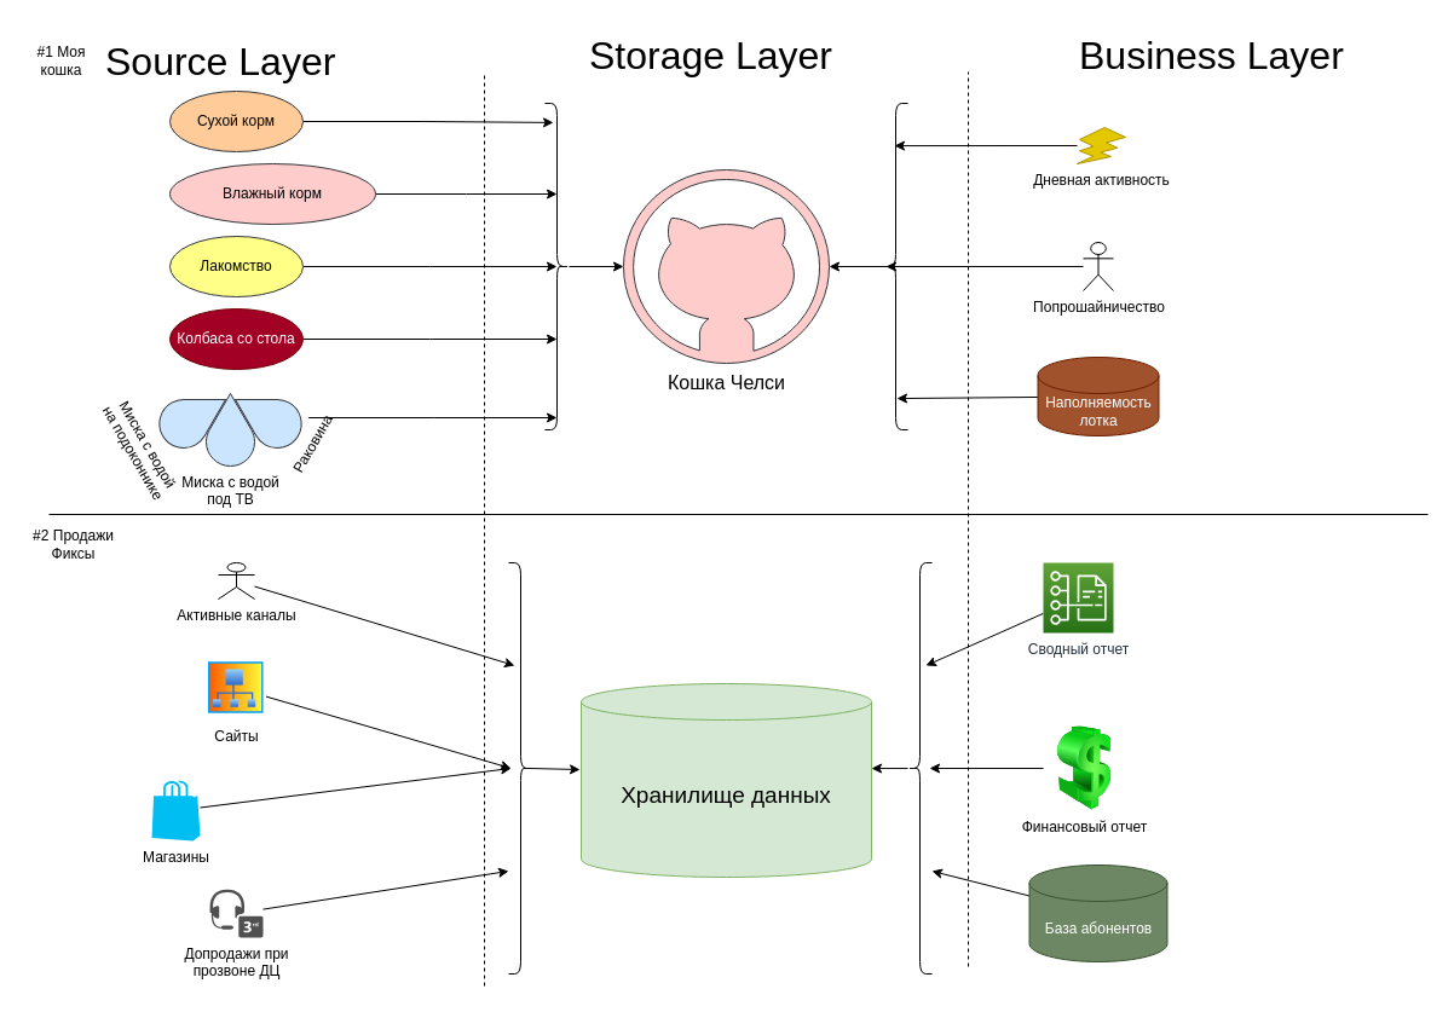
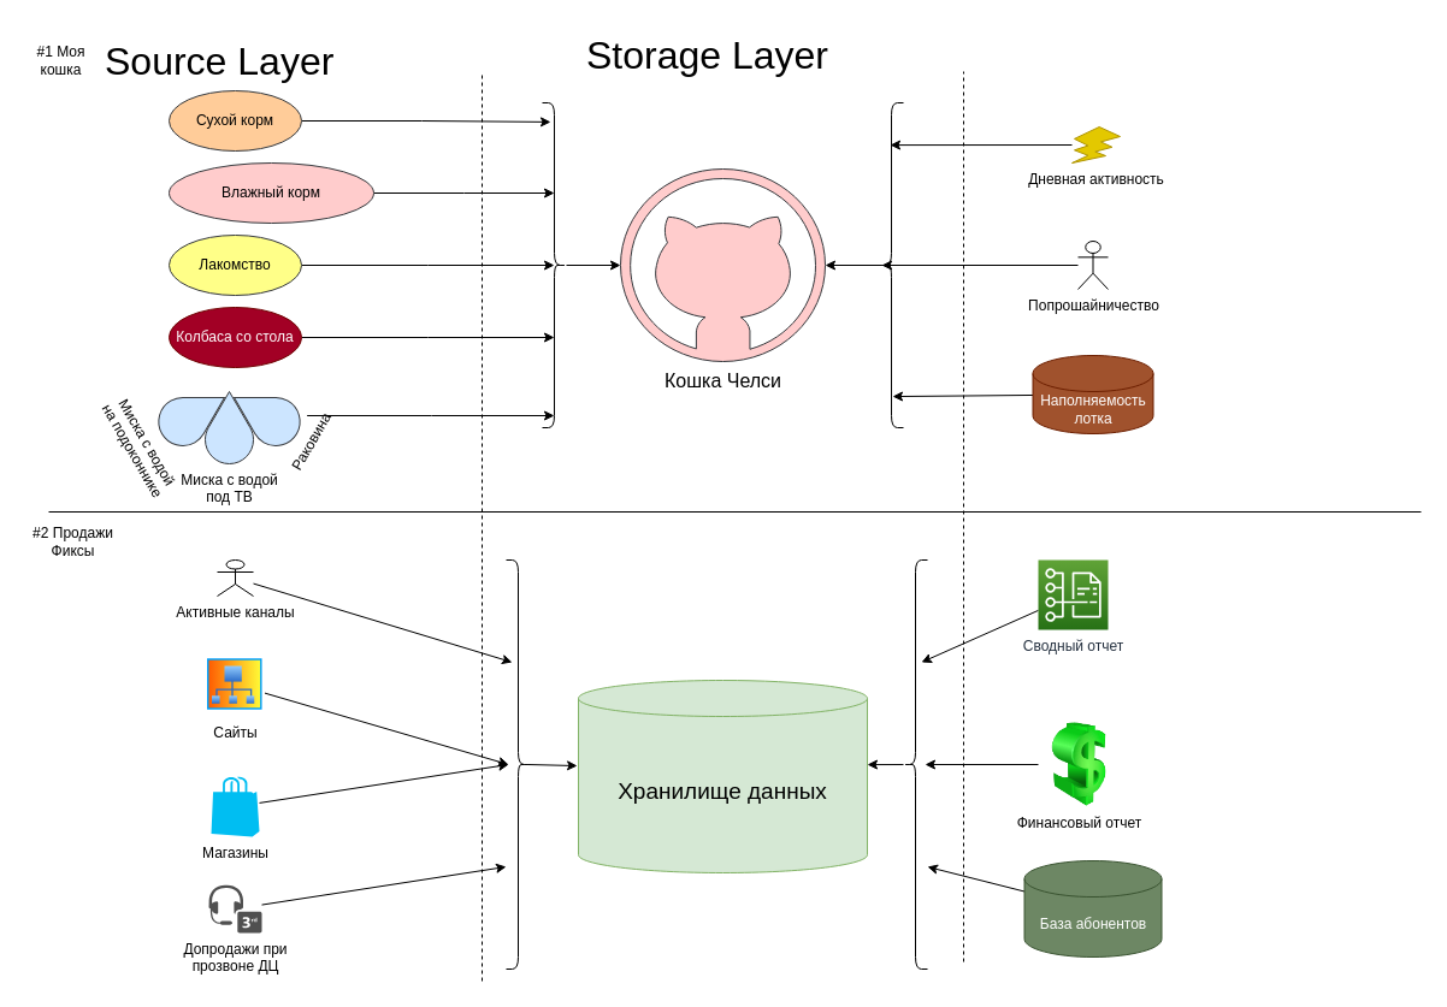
  <mxCell id="0" />
  <mxCell id="1" parent="0" />
  <mxCell id="2" value="" style="endArrow=none;dashed=1;html=1;" parent="1" edge="1"><mxGeometry width="50" height="50" relative="1" as="geometry"><mxPoint x="400" y="815" as="sourcePoint" /><mxPoint x="400" y="59" as="targetPoint" /></mxGeometry></mxCell>
  <mxCell id="3" value="" style="endArrow=none;dashed=1;html=1;" parent="1" edge="1"><mxGeometry width="50" height="50" relative="1" as="geometry"><mxPoint x="800" y="799" as="sourcePoint" /><mxPoint x="800" y="59" as="targetPoint" /></mxGeometry></mxCell>
  <mxCell id="4" value="&lt;span style=&quot;font-size: 32px; font-style: normal; font-weight: 400; letter-spacing: normal; text-align: left; text-indent: 0px; text-transform: none; word-spacing: 0px; display: inline; float: none;&quot;&gt;Source Layer&lt;span style=&quot;font-size: 32px;&quot;&gt;&amp;nbsp;&lt;/span&gt;&lt;/span&gt;" style="text;whiteSpace=wrap;html=1;fontSize=32;" parent="1" vertex="1"><mxGeometry x="85" y="25" width="220" height="40" as="geometry" /></mxCell>
  <mxCell id="5" value="&lt;span style=&quot;font-size: 32px; font-style: normal; font-weight: 400; letter-spacing: normal; text-align: left; text-indent: 0px; text-transform: none; word-spacing: 0px; display: inline; float: none;&quot;&gt;Storage Layer&lt;/span&gt;" style="text;whiteSpace=wrap;html=1;fontSize=32;" parent="1" vertex="1"><mxGeometry x="485" y="20" width="230" height="60" as="geometry" /></mxCell>
- <mxCell id="6" value="&lt;span style=&quot;font-size: 32px; font-style: normal; font-weight: 400; letter-spacing: normal; text-align: left; text-indent: 0px; text-transform: none; word-spacing: 0px; display: inline; float: none;&quot;&gt;Business Layer&lt;/span&gt;" style="text;whiteSpace=wrap;html=1;fontSize=32;" parent="1" vertex="1"><mxGeometry x="890" y="20" width="260" height="60" as="geometry" /></mxCell>
  <mxCell id="7" value="Хранилище данных" style="shape=cylinder3;whiteSpace=wrap;html=1;boundedLbl=1;backgroundOutline=1;size=15;fillColor=#d5e8d4;strokeColor=#82b366;fontSize=19;" vertex="1" parent="1"><mxGeometry x="480" y="565" width="240" height="160" as="geometry" /></mxCell>
  <mxCell id="8" value="&lt;font style=&quot;font-size: 16px&quot;&gt;Кошка Челси&lt;/font&gt;" style="verticalLabelPosition=bottom;html=1;verticalAlign=top;align=center;strokeColor=#36393d;fillColor=#ffcccc;shape=mxgraph.azure.github_code;pointerEvents=1;" vertex="1" parent="1"><mxGeometry x="515" y="140" width="170" height="160" as="geometry" /></mxCell>
  <mxCell id="9" value="" style="endArrow=none;html=1;" edge="1" parent="1"><mxGeometry width="50" height="50" relative="1" as="geometry"><mxPoint x="40" y="425" as="sourcePoint" /><mxPoint x="1180" y="425" as="targetPoint" /></mxGeometry></mxCell>
  <mxCell id="10" value="#1 Моя &lt;br&gt;кошка" style="text;html=1;align=center;verticalAlign=middle;resizable=0;points=[];autosize=1;strokeColor=none;fillColor=none;" vertex="1" parent="1"><mxGeometry y="35" width="60" height="30" as="geometry" x="20" /></mxCell>
  <mxCell id="11" value="#2 Продажи &lt;br&gt;Фиксы" style="text;html=1;align=center;verticalAlign=middle;resizable=0;points=[];autosize=1;strokeColor=none;fillColor=none;" vertex="1" parent="1"><mxGeometry y="435" width="80" height="30" as="geometry" x="20" /></mxCell>
  <mxCell id="12" value="Миска с водой&lt;br&gt;на подоконнике" style="verticalLabelPosition=bottom;verticalAlign=top;html=1;shape=mxgraph.basic.drop;rotation=60;fillColor=#cce5ff;strokeColor=#36393d;" vertex="1" parent="1"><mxGeometry x="140" y="315" width="40" height="60" as="geometry" /></mxCell>
  <mxCell id="13" value="Миска с водой&lt;br&gt;под ТВ" style="verticalLabelPosition=bottom;verticalAlign=top;html=1;shape=mxgraph.basic.drop;fillColor=#cce5ff;strokeColor=#36393d;" vertex="1" parent="1"><mxGeometry x="170" y="325" width="40" height="60" as="geometry" /></mxCell>
  <mxCell id="14" style="edgeStyle=orthogonalEdgeStyle;rounded=0;orthogonalLoop=1;jettySize=auto;html=1;" edge="1" parent="1" source="15"><mxGeometry relative="1" as="geometry"><mxPoint x="460" y="345" as="targetPoint" /></mxGeometry></mxCell>
  <mxCell id="15" value="Раковина" style="verticalLabelPosition=bottom;verticalAlign=top;html=1;shape=mxgraph.basic.drop;rotation=-60;fillColor=#cce5ff;strokeColor=#36393d;" vertex="1" parent="1"><mxGeometry x="200" y="315" width="40" height="60" as="geometry" /></mxCell>
  <mxCell id="16" style="edgeStyle=orthogonalEdgeStyle;rounded=0;orthogonalLoop=1;jettySize=auto;html=1;exitX=1;exitY=0.5;exitDx=0;exitDy=0;entryX=0.65;entryY=0.059;entryDx=0;entryDy=0;entryPerimeter=0;" edge="1" parent="1" source="17" target="31"><mxGeometry relative="1" as="geometry"><mxPoint x="450" y="100" as="targetPoint" /></mxGeometry></mxCell>
  <mxCell id="17" value="Сухой корм" style="ellipse;whiteSpace=wrap;html=1;fillColor=#ffcc99;strokeColor=#36393d;" vertex="1" parent="1"><mxGeometry x="140" y="75" width="110" height="50" as="geometry" /></mxCell>
  <mxCell id="18" style="edgeStyle=orthogonalEdgeStyle;rounded=0;orthogonalLoop=1;jettySize=auto;html=1;" edge="1" parent="1" source="19"><mxGeometry relative="1" as="geometry"><mxPoint x="460" y="160" as="targetPoint" /></mxGeometry></mxCell>
  <mxCell id="19" value="Влажный корм" style="ellipse;whiteSpace=wrap;html=1;fillColor=#ffcccc;strokeColor=#36393d;" vertex="1" parent="1"><mxGeometry x="140" y="135" width="170" height="50" as="geometry" /></mxCell>
  <mxCell id="20" style="edgeStyle=orthogonalEdgeStyle;rounded=0;orthogonalLoop=1;jettySize=auto;html=1;exitX=1;exitY=0.5;exitDx=0;exitDy=0;" edge="1" parent="1" source="21"><mxGeometry relative="1" as="geometry"><mxPoint x="460" y="220" as="targetPoint" /></mxGeometry></mxCell>
  <mxCell id="21" value="Лакомство" style="ellipse;whiteSpace=wrap;html=1;fillColor=#ffff88;strokeColor=#36393d;" vertex="1" parent="1"><mxGeometry x="140" y="195" width="110" height="50" as="geometry" /></mxCell>
  <mxCell id="22" style="edgeStyle=orthogonalEdgeStyle;rounded=0;orthogonalLoop=1;jettySize=auto;html=1;exitX=1;exitY=0.5;exitDx=0;exitDy=0;" edge="1" parent="1" source="23"><mxGeometry relative="1" as="geometry"><mxPoint x="460" y="280" as="targetPoint" /></mxGeometry></mxCell>
  <mxCell id="23" value="Колбаса со стола" style="ellipse;whiteSpace=wrap;html=1;fillColor=#a20025;strokeColor=#6F0000;fontColor=#ffffff;" vertex="1" parent="1"><mxGeometry x="140" y="255" width="110" height="50" as="geometry" /></mxCell>
  <mxCell id="24" style="edgeStyle=none;rounded=0;orthogonalLoop=1;jettySize=auto;html=1;entryX=0.45;entryY=0.13;entryDx=0;entryDy=0;entryPerimeter=0;" edge="1" parent="1" source="25" target="33"><mxGeometry relative="1" as="geometry" /></mxCell>
  <mxCell id="25" value="Дневная активность" style="verticalLabelPosition=bottom;verticalAlign=top;html=1;shape=mxgraph.basic.flash;fillColor=#e3c800;strokeColor=#B09500;fontColor=#000000;" vertex="1" parent="1"><mxGeometry x="890" y="105" width="40" height="30" as="geometry" /></mxCell>
  <mxCell id="26" style="edgeStyle=none;rounded=0;orthogonalLoop=1;jettySize=auto;html=1;entryX=0.1;entryY=0.5;entryDx=0;entryDy=0;entryPerimeter=0;" edge="1" parent="1" source="27" target="33"><mxGeometry relative="1" as="geometry" /></mxCell>
  <mxCell id="27" value="Попрошайничество" style="shape=umlActor;verticalLabelPosition=bottom;verticalAlign=top;html=1;outlineConnect=0;" vertex="1" parent="1"><mxGeometry x="895" y="200" width="25" height="40" as="geometry" /></mxCell>
  <mxCell id="28" style="edgeStyle=none;rounded=0;orthogonalLoop=1;jettySize=auto;html=1;entryX=0.55;entryY=0.904;entryDx=0;entryDy=0;entryPerimeter=0;" edge="1" parent="1" source="29" target="33"><mxGeometry relative="1" as="geometry" /></mxCell>
  <mxCell id="29" value="Наполняемость лотка" style="shape=cylinder3;whiteSpace=wrap;html=1;boundedLbl=1;backgroundOutline=1;size=15;fillColor=#a0522d;strokeColor=#6D1F00;fontColor=#ffffff;" vertex="1" parent="1"><mxGeometry x="857.5" y="295" width="100" height="65" as="geometry" /></mxCell>
  <mxCell id="30" value="" style="edgeStyle=none;rounded=0;orthogonalLoop=1;jettySize=auto;html=1;" edge="1" parent="1" source="31" target="8"><mxGeometry relative="1" as="geometry" /></mxCell>
  <mxCell id="31" value="" style="shape=curlyBracket;whiteSpace=wrap;html=1;rounded=1;flipH=1;" vertex="1" parent="1"><mxGeometry x="450" y="85" width="20" height="270" as="geometry" /></mxCell>
  <mxCell id="32" style="edgeStyle=none;rounded=0;orthogonalLoop=1;jettySize=auto;html=1;exitX=0.1;exitY=0.5;exitDx=0;exitDy=0;exitPerimeter=0;entryX=1;entryY=0.5;entryDx=0;entryDy=0;entryPerimeter=0;" edge="1" parent="1" source="33" target="8"><mxGeometry relative="1" as="geometry" /></mxCell>
  <mxCell id="33" value="" style="shape=curlyBracket;whiteSpace=wrap;html=1;rounded=1;" vertex="1" parent="1"><mxGeometry x="730" y="85" width="20" height="270" as="geometry" /></mxCell>
  <mxCell id="34" style="edgeStyle=none;rounded=0;orthogonalLoop=1;jettySize=auto;html=1;entryX=0.75;entryY=0.25;entryDx=0;entryDy=0;entryPerimeter=0;" edge="1" parent="1" source="35" target="43"><mxGeometry relative="1" as="geometry" /></mxCell>
  <mxCell id="35" value="Активные каналы" style="shape=umlActor;verticalLabelPosition=bottom;verticalAlign=top;html=1;outlineConnect=0;" vertex="1" parent="1"><mxGeometry x="180" y="465" width="30" height="30" as="geometry" /></mxCell>
  <mxCell id="36" style="edgeStyle=none;rounded=0;orthogonalLoop=1;jettySize=auto;html=1;entryX=0.9;entryY=0.5;entryDx=0;entryDy=0;entryPerimeter=0;" edge="1" parent="1" source="37" target="43"><mxGeometry relative="1" as="geometry" /></mxCell>
  <mxCell id="37" value="Сайты" style="aspect=fixed;perimeter=ellipsePerimeter;html=1;align=center;shadow=0;dashed=0;spacingTop=3;image;image=img/lib/active_directory/site_collection.svg;" vertex="1" parent="1"><mxGeometry x="170" y="545" width="50" height="47" as="geometry" /></mxCell>
  <mxCell id="38" style="edgeStyle=none;rounded=0;orthogonalLoop=1;jettySize=auto;html=1;entryX=0.9;entryY=0.5;entryDx=0;entryDy=0;entryPerimeter=0;" edge="1" parent="1" source="39" target="43"><mxGeometry relative="1" as="geometry" /></mxCell>
- <mxCell id="39" value="Магазины" style="verticalLabelPosition=bottom;html=1;verticalAlign=top;align=center;strokeColor=none;fillColor=#00BEF2;shape=mxgraph.azure.azure_marketplace;" vertex="1" parent="1"><mxGeometry x="125" y="645" width="40" height="50" as="geometry" /></mxCell>
+ <mxCell id="39" value="Магазины" style="verticalLabelPosition=bottom;html=1;verticalAlign=top;align=center;strokeColor=none;fillColor=#00BEF2;shape=mxgraph.azure.azure_marketplace;" vertex="1" parent="1"><mxGeometry x="175" y="645" width="40" height="50" as="geometry" /></mxCell>
  <mxCell id="40" style="edgeStyle=none;rounded=0;orthogonalLoop=1;jettySize=auto;html=1;entryX=0;entryY=0.75;entryDx=0;entryDy=0;" edge="1" parent="1" source="41" target="43"><mxGeometry relative="1" as="geometry" /></mxCell>
  <mxCell id="41" value="Допродажи при&lt;br&gt;прозвоне ДЦ" style="sketch=0;pointerEvents=1;shadow=0;dashed=0;html=1;strokeColor=none;fillColor=#505050;labelPosition=center;verticalLabelPosition=bottom;verticalAlign=top;outlineConnect=0;align=center;shape=mxgraph.office.communications.3rd_party_call_center_solution;" vertex="1" parent="1"><mxGeometry x="173" y="735" width="44" height="40" as="geometry" /></mxCell>
  <mxCell id="42" style="edgeStyle=none;rounded=0;orthogonalLoop=1;jettySize=auto;html=1;exitX=0.1;exitY=0.5;exitDx=0;exitDy=0;exitPerimeter=0;entryX=-0.004;entryY=0.444;entryDx=0;entryDy=0;entryPerimeter=0;" edge="1" parent="1" source="43" target="7"><mxGeometry relative="1" as="geometry" /></mxCell>
  <mxCell id="43" value="" style="shape=curlyBracket;whiteSpace=wrap;html=1;rounded=1;flipH=1;" vertex="1" parent="1"><mxGeometry x="420" y="465" width="20" height="340" as="geometry" /></mxCell>
  <mxCell id="44" style="edgeStyle=none;rounded=0;orthogonalLoop=1;jettySize=auto;html=1;entryX=0.75;entryY=0.25;entryDx=0;entryDy=0;entryPerimeter=0;" edge="1" parent="1" source="45" target="51"><mxGeometry relative="1" as="geometry" /></mxCell>
  <mxCell id="45" value="Сводный отчет" style="sketch=0;points=[[0,0,0],[0.25,0,0],[0.5,0,0],[0.75,0,0],[1,0,0],[0,1,0],[0.25,1,0],[0.5,1,0],[0.75,1,0],[1,1,0],[0,0.25,0],[0,0.5,0],[0,0.75,0],[1,0.25,0],[1,0.5,0],[1,0.75,0]];outlineConnect=0;fontColor=#232F3E;gradientColor=#60A337;gradientDirection=north;fillColor=#277116;strokeColor=#ffffff;dashed=0;verticalLabelPosition=bottom;verticalAlign=top;align=center;html=1;fontSize=12;fontStyle=0;aspect=fixed;shape=mxgraph.aws4.resourceIcon;resIcon=mxgraph.aws4.cost_and_usage_report;" vertex="1" parent="1"><mxGeometry x="862" y="465" width="58" height="58" as="geometry" /></mxCell>
  <mxCell id="46" style="edgeStyle=none;rounded=0;orthogonalLoop=1;jettySize=auto;html=1;entryX=0.9;entryY=0.5;entryDx=0;entryDy=0;entryPerimeter=0;" edge="1" parent="1" source="47" target="51"><mxGeometry relative="1" as="geometry" /></mxCell>
  <mxCell id="47" value="Финансовый отчет" style="image;html=1;image=img/lib/clip_art/finance/Dollar_128x128.png" vertex="1" parent="1"><mxGeometry x="862" y="600" width="68" height="70" as="geometry" /></mxCell>
  <mxCell id="48" style="edgeStyle=none;rounded=0;orthogonalLoop=1;jettySize=auto;html=1;entryX=1;entryY=0.75;entryDx=0;entryDy=0;" edge="1" parent="1" source="49" target="51"><mxGeometry relative="1" as="geometry" /></mxCell>
  <mxCell id="49" value="База абонентов" style="shape=cylinder3;whiteSpace=wrap;html=1;boundedLbl=1;backgroundOutline=1;size=15;fillColor=#6d8764;strokeColor=#3A5431;fontColor=#ffffff;" vertex="1" parent="1"><mxGeometry x="850.5" y="715" width="114" height="80" as="geometry" /></mxCell>
  <mxCell id="50" style="edgeStyle=none;rounded=0;orthogonalLoop=1;jettySize=auto;html=1;entryX=1;entryY=0.438;entryDx=0;entryDy=0;entryPerimeter=0;" edge="1" parent="1" source="51" target="7"><mxGeometry relative="1" as="geometry" /></mxCell>
  <mxCell id="51" value="" style="shape=curlyBracket;whiteSpace=wrap;html=1;rounded=1;" vertex="1" parent="1"><mxGeometry x="750" y="465" width="20" height="340" as="geometry" /></mxCell>
